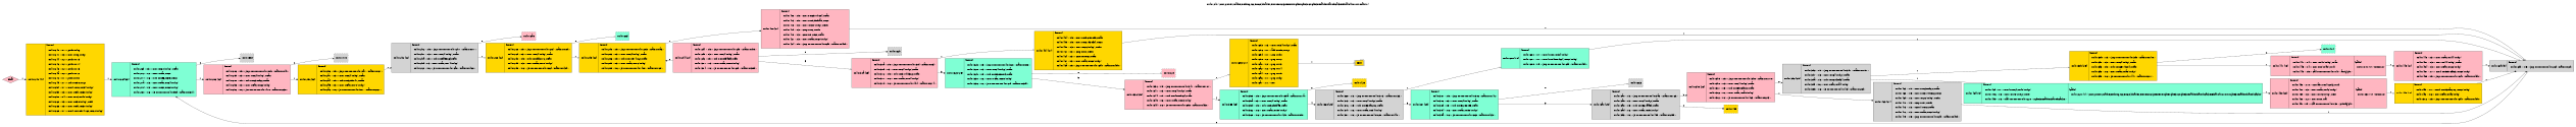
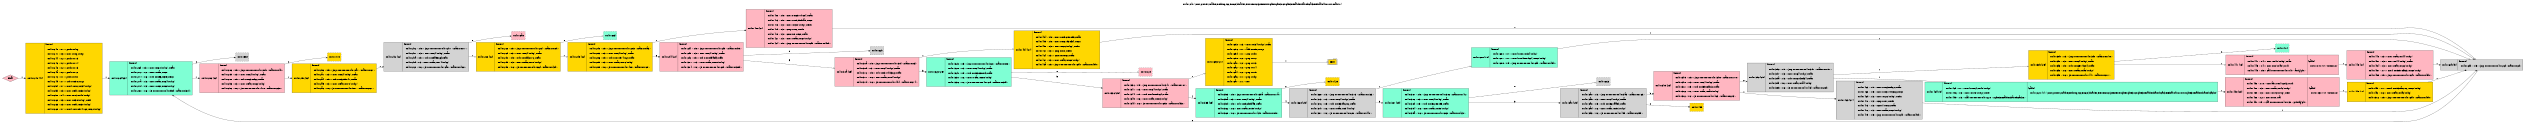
  digraph {
    label="0x401240 (/mnt/c/Users/mathe/Desktop/tcc/POCII/binaries/extr_emscriptentestssqlitesqlite3.c_sqlite3_enable_shared_cache_Final-ollvm.out::main(0))"
    labelloc=t
    rankdir=LR
    node [fillcolor=lightpink shape=record style=filled]
    edge [arrowhead=diamond]
    n1 [height=0.3 label=Final shape=diamond width=0.3]
    n2 [fillcolor=gold label="{\n     0x401240 [47]\l\n     | [instrs]\l\n     &nbsp;&nbsp;0x401240 \<+1\>: push %rbp\l\n     &nbsp;&nbsp;0x401241 \<+3\>: mov %rsp,%rbp\l\n     &nbsp;&nbsp;0x401244 \<+2\>: push %r15\l\n     &nbsp;&nbsp;0x401246 \<+2\>: push %r14\l\n     &nbsp;&nbsp;0x401248 \<+2\>: push %r13\l\n     &nbsp;&nbsp;0x40124a \<+2\>: push %r12\l\n     &nbsp;&nbsp;0x40124c \<+1\>: push %rbx\l\n     &nbsp;&nbsp;0x40124d \<+7\>: sub $0x98,%rsp\l\n     &nbsp;&nbsp;0x401254 \<+7\>: movl $0x0,-0x34(%rbp)\l\n     &nbsp;&nbsp;0x40125b \<+3\>: mov %edi,-0x38(%rbp)\l\n     &nbsp;&nbsp;0x40125e \<+4\>: mov %rsi,-0x40(%rbp)\l\n     &nbsp;&nbsp;0x401262 \<+3\>: mov -0x38(%rbp),%edi\l\n     &nbsp;&nbsp;0x401265 \<+3\>: mov %edi,-0x30(%rbp)\l\n     &nbsp;&nbsp;0x401268 \<+7\>: movl $0x10974162,-0x60(%rbp)\l\n  }"]
    n3 [fillcolor=aquamarine label="{\n     0x40126f [23]\l\n     | [instrs]\l\n     &nbsp;&nbsp;0x40126f \<+3\>: mov -0x60(%rbp),%eax\l\n     &nbsp;&nbsp;0x401272 \<+2\>: mov %eax,%ecx\l\n     &nbsp;&nbsp;0x401274 \<+6\>: sub $0xff3203fe,%ecx\l\n     &nbsp;&nbsp;0x40127a \<+3\>: mov %eax,-0x64(%rbp)\l\n     &nbsp;&nbsp;0x40127d \<+3\>: mov %ecx,-0x68(%rbp)\l\n     &nbsp;&nbsp;0x401280 \<+6\>: je 000000000040155f \<main+0x31f\>\l\n  }"]
    n4 [fillcolor=lightgrey label="{\n     0x40155f\l\n  }" style="dashed,filled"]
    n5 [label="{\n     0x401286 [22]\l\n     | [instrs]\l\n     &nbsp;&nbsp;0x401286 \<+5\>: jmp 000000000040128b \<main+0x4b\>\l\n     &nbsp;&nbsp;0x40128b \<+3\>: mov -0x64(%rbp),%eax\l\n     &nbsp;&nbsp;0x40128e \<+5\>: sub $0x23eef22,%eax\l\n     &nbsp;&nbsp;0x401293 \<+3\>: mov %eax,-0x6c(%rbp)\l\n     &nbsp;&nbsp;0x401296 \<+6\>: je 000000000040147e \<main+0x23e\>\l\n  }"]
-   n6 [fillcolor=lightgrey label="{\n     0x40147e\l\n  }" style="dashed,filled"]
+   n6 [fillcolor=gold label="{\n     0x40147e\l\n  }" style="dashed,filled"]
    n7 [fillcolor=gold label="{\n     0x40129c [22]\l\n     | [instrs]\l\n     &nbsp;&nbsp;0x40129c \<+5\>: jmp 00000000004012a1 \<main+0x61\>\l\n     &nbsp;&nbsp;0x4012a1 \<+3\>: mov -0x64(%rbp),%eax\l\n     &nbsp;&nbsp;0x4012a4 \<+5\>: sub $0x3295747,%eax\l\n     &nbsp;&nbsp;0x4012a9 \<+3\>: mov %eax,-0x70(%rbp)\l\n     &nbsp;&nbsp;0x4012ac \<+6\>: je 0000000000401507 \<main+0x2c7\>\l\n  }"]
    n8 [fillcolor=lightgrey label="{\n     0x4012b2 [22]\l\n     | [instrs]\l\n     &nbsp;&nbsp;0x4012b2 \<+5\>: jmp 00000000004012b7 \<main+0x77\>\l\n     &nbsp;&nbsp;0x4012b7 \<+3\>: mov -0x64(%rbp),%eax\l\n     &nbsp;&nbsp;0x4012ba \<+5\>: sub $0x5a9ec6f,%eax\l\n     &nbsp;&nbsp;0x4012bf \<+3\>: mov %eax,-0x74(%rbp)\l\n     &nbsp;&nbsp;0x4012c2 \<+6\>: je 00000000004016a8 \<main+0x468\>\l\n  }"]
    Exit [fillcolor=gold height=0.3 peripheries=2 shape=folder width=0.3]
    n10 [label="{\n     0x4016a8\l\n  }" style="dashed,filled"]
    n11 [fillcolor=gold label="{\n     0x4012c8 [22]\l\n     | [instrs]\l\n     &nbsp;&nbsp;0x4012c8 \<+5\>: jmp 00000000004012cd \<main+0x8d\>\l\n     &nbsp;&nbsp;0x4012cd \<+3\>: mov -0x64(%rbp),%eax\l\n     &nbsp;&nbsp;0x4012d0 \<+5\>: sub $0xdfd2072,%eax\l\n     &nbsp;&nbsp;0x4012d5 \<+3\>: mov %eax,-0x78(%rbp)\l\n     &nbsp;&nbsp;0x4012d8 \<+6\>: je 000000000040166f \<main+0x42f\>\l\n  }"]
    n12 [fillcolor=gold label="{\n     0x4014f5 [18]\l\n     | [instrs]\l\n     &nbsp;&nbsp;0x4014f5 \<+7\>: movl $0x53ea0282,-0x60(%rbp)\l\n     &nbsp;&nbsp;0x4014fc \<+6\>: mov %eax,-0xac(%rbp)\l\n     &nbsp;&nbsp;0x401502 \<+5\>: jmp 00000000004016db \<main+0x49b\>\l\n  }"]
    n13 [fillcolor=lightgrey label="{\n     0x4016db [5]\l\n     | [instrs]\l\n     &nbsp;&nbsp;0x4016db \<+5\>: jmp 000000000040126f \<main+0x2f\>\l\n  }"]
    n14 [fillcolor=aquamarine label="{\n     0x40166f\l\n  }" style="dashed,filled"]
    n15 [fillcolor=gold label="{\n     0x4012de [22]\l\n     | [instrs]\l\n     &nbsp;&nbsp;0x4012de \<+5\>: jmp 00000000004012e3 \<main+0xa3\>\l\n     &nbsp;&nbsp;0x4012e3 \<+3\>: mov -0x64(%rbp),%eax\l\n     &nbsp;&nbsp;0x4012e6 \<+5\>: sub $0x10974162,%eax\l\n     &nbsp;&nbsp;0x4012eb \<+3\>: mov %eax,-0x7c(%rbp)\l\n     &nbsp;&nbsp;0x4012ee \<+6\>: je 000000000040140e \<main+0x1ce\>\l\n  }"]
    n16 [label="{\n     0x4014de [23]\l\n     | [instrs]\l\n     &nbsp;&nbsp;0x4014de \<+10\>: movabs $0x4020f2,%rdi\l\n     &nbsp;&nbsp;0x4014e8 \<+3\>: mov %eax,-0x4c(%rbp)\l\n     &nbsp;&nbsp;0x4014eb \<+3\>: mov -0x4c(%rbp),%esi\l\n     &nbsp;&nbsp;0x4014ee \<+2\>: mov $0x0,%al\l\n     &nbsp;&nbsp;0x4014f0 \<+5\>: call 0000000000401030 \<printf@plt\>\l\n     | [calls]\l\n     &nbsp;&nbsp;0x401030 \{1\} (unknown)\l\n  }"]
    n17 [label="{\n     0x40140e [27]\l\n     | [instrs]\l\n     &nbsp;&nbsp;0x40140e \<+5\>: mov $0x6577bce4,%eax\l\n     &nbsp;&nbsp;0x401413 \<+5\>: mov $0x52befda5,%ecx\l\n     &nbsp;&nbsp;0x401418 \<+3\>: mov -0x30(%rbp),%edx\l\n     &nbsp;&nbsp;0x40141b \<+3\>: cmp $0x2,%edx\l\n     &nbsp;&nbsp;0x40141e \<+3\>: cmovne %ecx,%eax\l\n     &nbsp;&nbsp;0x401421 \<+3\>: mov %eax,-0x60(%rbp)\l\n     &nbsp;&nbsp;0x401424 \<+5\>: jmp 00000000004016db \<main+0x49b\>\l\n  }"]
    n18 [label="{\n     0x4012f4 [22]\l\n     | [instrs]\l\n     &nbsp;&nbsp;0x4012f4 \<+5\>: jmp 00000000004012f9 \<main+0xb9\>\l\n     &nbsp;&nbsp;0x4012f9 \<+3\>: mov -0x64(%rbp),%eax\l\n     &nbsp;&nbsp;0x4012fc \<+5\>: sub $0x1ef9a8ff,%eax\l\n     &nbsp;&nbsp;0x401301 \<+3\>: mov %eax,-0x80(%rbp)\l\n     &nbsp;&nbsp;0x401304 \<+6\>: je 000000000040162b \<main+0x3eb\>\l\n  }"]
    n19 [label="{\n     0x40144e [21]\l\n     | [instrs]\l\n     &nbsp;&nbsp;0x40144e \<+3\>: mov %eax,-0x44(%rbp)\l\n     &nbsp;&nbsp;0x401451 \<+3\>: mov -0x44(%rbp),%eax\l\n     &nbsp;&nbsp;0x401454 \<+3\>: mov %eax,-0x2c(%rbp)\l\n     &nbsp;&nbsp;0x401457 \<+7\>: movl $0x5908fbc3,-0x60(%rbp)\l\n     &nbsp;&nbsp;0x40145e \<+5\>: jmp 00000000004016db \<main+0x49b\>\l\n  }"]
    n20 [fillcolor=lightgrey label="{\n     0x40162b\l\n  }" style="dashed,filled"]
    n21 [label="{\n     0x40130a [25]\l\n     | [instrs]\l\n     &nbsp;&nbsp;0x40130a \<+5\>: jmp 000000000040130f \<main+0xcf\>\l\n     &nbsp;&nbsp;0x40130f \<+3\>: mov -0x64(%rbp),%eax\l\n     &nbsp;&nbsp;0x401312 \<+5\>: sub $0x317bb36c,%eax\l\n     &nbsp;&nbsp;0x401317 \<+6\>: mov %eax,-0x84(%rbp)\l\n     &nbsp;&nbsp;0x40131d \<+6\>: je 00000000004014b4 \<main+0x274\>\l\n  }"]
    n22 [fillcolor=aquamarine label="{\n     0x401404\l\n  }" style="dashed,filled"]
    n23 [fillcolor=gold label="{\n     0x4014b4 [27]\l\n     | [instrs]\l\n     &nbsp;&nbsp;0x4014b4 \<+5\>: mov $0x561e8095,%eax\l\n     &nbsp;&nbsp;0x4014b9 \<+5\>: mov $0x61d30f34,%ecx\l\n     &nbsp;&nbsp;0x4014be \<+3\>: mov -0x2c(%rbp),%edx\l\n     &nbsp;&nbsp;0x4014c1 \<+3\>: cmp $0x0,%edx\l\n     &nbsp;&nbsp;0x4014c4 \<+3\>: cmove %ecx,%eax\l\n     &nbsp;&nbsp;0x4014c7 \<+3\>: mov %eax,-0x60(%rbp)\l\n     &nbsp;&nbsp;0x4014ca \<+5\>: jmp 00000000004016db \<main+0x49b\>\l\n  }"]
    n24 [fillcolor=aquamarine label="{\n     0x401323 [25]\l\n     | [instrs]\l\n     &nbsp;&nbsp;0x401323 \<+5\>: jmp 0000000000401328 \<main+0xe8\>\l\n     &nbsp;&nbsp;0x401328 \<+3\>: mov -0x64(%rbp),%eax\l\n     &nbsp;&nbsp;0x40132b \<+5\>: sub $0x33838e1f,%eax\l\n     &nbsp;&nbsp;0x401330 \<+6\>: mov %eax,-0x88(%rbp)\l\n     &nbsp;&nbsp;0x401336 \<+6\>: je 000000000040161f \<main+0x3df\>\l\n  }"]
    n25 [label="{\n     0x401441 [13]\l\n     | [instrs]\l\n     &nbsp;&nbsp;0x401441 \<+4\>: mov -0x40(%rbp),%rax\l\n     &nbsp;&nbsp;0x401445 \<+4\>: mov 0x8(%rax),%rdi\l\n     &nbsp;&nbsp;0x401449 \<+5\>: call 0000000000401040 \<atoi@plt\>\l\n     | [calls]\l\n     &nbsp;&nbsp;0x401040 \{1\} (unknown)\l\n  }"]
    n26 [label="{\n     0x40161f\l\n  }" style="dashed,filled"]
    n27 [label="{\n     0x40133c [25]\l\n     | [instrs]\l\n     &nbsp;&nbsp;0x40133c \<+5\>: jmp 0000000000401341 \<main+0x101\>\l\n     &nbsp;&nbsp;0x401341 \<+3\>: mov -0x64(%rbp),%eax\l\n     &nbsp;&nbsp;0x401344 \<+5\>: sub $0x4e80dcc4,%eax\l\n     &nbsp;&nbsp;0x401349 \<+6\>: mov %eax,-0x8c(%rbp)\l\n     &nbsp;&nbsp;0x40134f \<+6\>: je 0000000000401693 \<main+0x453\>\l\n  }"]
    n28 [fillcolor=gold label="{\n     0x4013eb [25]\l\n     | [instrs]\l\n     &nbsp;&nbsp;0x4013eb \<+5\>: jmp 00000000004013f0 \<main+0x1b0\>\l\n     &nbsp;&nbsp;0x4013f0 \<+3\>: mov -0x64(%rbp),%eax\l\n     &nbsp;&nbsp;0x4013f3 \<+5\>: sub $0x6577bce4,%eax\l\n     &nbsp;&nbsp;0x4013f8 \<+6\>: mov %eax,-0xa8(%rbp)\l\n     &nbsp;&nbsp;0x4013fe \<+6\>: je 0000000000401441 \<main+0x201\>\l\n  }"]
    n29 [fillcolor=gold label="{\n     0x401693 [21]\l\n     | [instrs]\l\n     &nbsp;&nbsp;0x401693 \<+3\>: mov -0x34(%rbp),%eax\l\n     &nbsp;&nbsp;0x401696 \<+7\>: add $0x98,%rsp\l\n     &nbsp;&nbsp;0x40169d \<+1\>: pop %rbx\l\n     &nbsp;&nbsp;0x40169e \<+2\>: pop %r12\l\n     &nbsp;&nbsp;0x4016a0 \<+2\>: pop %r13\l\n     &nbsp;&nbsp;0x4016a2 \<+2\>: pop %r14\l\n     &nbsp;&nbsp;0x4016a4 \<+2\>: pop %r15\l\n     &nbsp;&nbsp;0x4016a6 \<+1\>: pop %rbp\l\n     &nbsp;&nbsp;0x4016a7 \<+1\>: ret\l\n  }"]
    n30 [fillcolor=aquamarine label="{\n     0x401355 [25]\l\n     | [instrs]\l\n     &nbsp;&nbsp;0x401355 \<+5\>: jmp 000000000040135a \<main+0x11a\>\l\n     &nbsp;&nbsp;0x40135a \<+3\>: mov -0x64(%rbp),%eax\l\n     &nbsp;&nbsp;0x40135d \<+5\>: sub $0x52befda5,%eax\l\n     &nbsp;&nbsp;0x401362 \<+6\>: mov %eax,-0x90(%rbp)\l\n     &nbsp;&nbsp;0x401368 \<+6\>: je 0000000000401429 \<main+0x1e9\>\l\n  }"]
    n31 [fillcolor=aquamarine label="{\n     0x4014cf [15]\l\n     | [instrs]\l\n     &nbsp;&nbsp;0x4014cf \<+7\>: movl $0x64,-0x48(%rbp)\l\n     &nbsp;&nbsp;0x4014d6 \<+3\>: mov -0x48(%rbp),%edi\l\n     &nbsp;&nbsp;0x4014d9 \<+5\>: call 0000000000401220 \<sqlite3_enable_shared_cache\>\l\n     | [calls]\l\n     &nbsp;&nbsp;0x401220 \{1\} (/mnt/c/Users/mathe/Desktop/tcc/POCII/binaries/extr_emscriptentestssqlitesqlite3.c_sqlite3_enable_shared_cache_Final-ollvm.out::sqlite3_enable_shared_cache)\l\n  }"]
    n32 [fillcolor=gold label="{\n     0x401429\l\n  }" style="dashed,filled"]
    n33 [fillcolor=lightgrey label="{\n     0x40136e [25]\l\n     | [instrs]\l\n     &nbsp;&nbsp;0x40136e \<+5\>: jmp 0000000000401373 \<main+0x133\>\l\n     &nbsp;&nbsp;0x401373 \<+3\>: mov -0x64(%rbp),%eax\l\n     &nbsp;&nbsp;0x401376 \<+5\>: sub $0x53ea0282,%eax\l\n     &nbsp;&nbsp;0x40137b \<+6\>: mov %eax,-0x94(%rbp)\l\n     &nbsp;&nbsp;0x401381 \<+6\>: je 0000000000401680 \<main+0x440\>\l\n  }"]
    n34 [fillcolor=lightgrey label="{\n     0x4013d2 [25]\l\n     | [instrs]\l\n     &nbsp;&nbsp;0x4013d2 \<+5\>: jmp 00000000004013d7 \<main+0x197\>\l\n     &nbsp;&nbsp;0x4013d7 \<+3\>: mov -0x64(%rbp),%eax\l\n     &nbsp;&nbsp;0x4013da \<+5\>: sub $0x61d30f34,%eax\l\n     &nbsp;&nbsp;0x4013df \<+6\>: mov %eax,-0xa4(%rbp)\l\n     &nbsp;&nbsp;0x4013e5 \<+6\>: je 00000000004014cf \<main+0x28f\>\l\n  }"]
    n35 [fillcolor=aquamarine label="{\n     0x401680 [19]\l\n     | [instrs]\l\n     &nbsp;&nbsp;0x401680 \<+7\>: movl $0x0,-0x34(%rbp)\l\n     &nbsp;&nbsp;0x401687 \<+7\>: movl $0x4e80dcc4,-0x60(%rbp)\l\n     &nbsp;&nbsp;0x40168e \<+5\>: jmp 00000000004016db \<main+0x49b\>\l\n  }"]
    n36 [fillcolor=aquamarine label="{\n     0x401387 [25]\l\n     | [instrs]\l\n     &nbsp;&nbsp;0x401387 \<+5\>: jmp 000000000040138c \<main+0x14c\>\l\n     &nbsp;&nbsp;0x40138c \<+3\>: mov -0x64(%rbp),%eax\l\n     &nbsp;&nbsp;0x40138f \<+5\>: sub $0x561e8095,%eax\l\n     &nbsp;&nbsp;0x401394 \<+6\>: mov %eax,-0x98(%rbp)\l\n     &nbsp;&nbsp;0x40139a \<+6\>: je 0000000000401663 \<main+0x423\>\l\n  }"]
    n37 [fillcolor=lightgrey label="{\n     0x401463 [27]\l\n     | [instrs]\l\n     &nbsp;&nbsp;0x401463 \<+5\>: mov $0x23eef22,%eax\l\n     &nbsp;&nbsp;0x401468 \<+5\>: mov $0x317bb36c,%ecx\l\n     &nbsp;&nbsp;0x40146d \<+3\>: mov -0x2c(%rbp),%edx\l\n     &nbsp;&nbsp;0x401470 \<+3\>: cmp $0x1,%edx\l\n     &nbsp;&nbsp;0x401473 \<+3\>: cmovl %ecx,%eax\l\n     &nbsp;&nbsp;0x401476 \<+3\>: mov %eax,-0x60(%rbp)\l\n     &nbsp;&nbsp;0x401479 \<+5\>: jmp 00000000004016db \<main+0x49b\>\l\n  }"]
    n38 [fillcolor=lightgrey label="{\n     0x401663\l\n  }" style="dashed,filled"]
    n39 [fillcolor=lightgrey label="{\n     0x4013a0 [25]\l\n     | [instrs]\l\n     &nbsp;&nbsp;0x4013a0 \<+5\>: jmp 00000000004013a5 \<main+0x165\>\l\n     &nbsp;&nbsp;0x4013a5 \<+3\>: mov -0x64(%rbp),%eax\l\n     &nbsp;&nbsp;0x4013a8 \<+5\>: sub $0x561faaed,%eax\l\n     &nbsp;&nbsp;0x4013ad \<+6\>: mov %eax,-0x9c(%rbp)\l\n     &nbsp;&nbsp;0x4013b3 \<+6\>: je 0000000000401499 \<main+0x259\>\l\n  }"]
    n40 [label="{\n     0x4013b9 [25]\l\n     | [instrs]\l\n     &nbsp;&nbsp;0x4013b9 \<+5\>: jmp 00000000004013be \<main+0x17e\>\l\n     &nbsp;&nbsp;0x4013be \<+3\>: mov -0x64(%rbp),%eax\l\n     &nbsp;&nbsp;0x4013c1 \<+5\>: sub $0x5908fbc3,%eax\l\n     &nbsp;&nbsp;0x4013c6 \<+6\>: mov %eax,-0xa0(%rbp)\l\n     &nbsp;&nbsp;0x4013cc \<+6\>: je 0000000000401463 \<main+0x223\>\l\n  }"]
    n41 [fillcolor=gold label="{\n     0x401499\l\n  }" style="dashed,filled"]
    n1 -> n2 [label=" 1"]
    n2 -> n3 [label=" 1"]
    n3 -> n4 [label=" 0"]
    n3 -> n5 [label=" 7"]
    n5 -> n6 [arrowhead=vee label=" 0"]
    n5 -> n7 [label=" 7"]
    n7 -> n8 [arrowhead=vee label=" 7"]
    n8 -> n10 [arrowhead=vee label=" 0"]
    n8 -> n11 [arrowhead=onormal label=" 7"]
    n11 -> n14 [arrowhead=onormal label=" 0"]
    n11 -> n15 [arrowhead=onormal label=" 7"]
    n12 -> n13 [label=" 1"]
    n13 -> n3 [arrowhead=vee label=" 6"]
    n15 -> n17 [label=" 1"]
-   n18 -> n15 [label=" 6"]
+   n15 -> n18 [label=" 6"]
    n16 -> n12 [arrowhead=onormal label=" 1"]
    n17 -> n13 [arrowhead=onormal label=" 1"]
    n18 -> n20 [label=" 0"]
    n18 -> n21 [arrowhead=onormal label=" 6"]
    n19 -> n13 [arrowhead=vee label=" 1"]
    n21 -> n23 [arrowhead=onormal label=" 1"]
    n21 -> n24 [label=" 5"]
    n23 -> n13 [arrowhead=vee label=" 1"]
    n24 -> n26 [arrowhead=onormal label=" 0"]
    n24 -> n27 [arrowhead=vee label=" 5"]
    n25 -> n19 [label=" 1"]
    n27 -> n29 [arrowhead=onormal label=" 1"]
    n27 -> n30 [label=" 4"]
    n28 -> n22 [arrowhead=vee label=" 0"]
    n28 -> n25 [arrowhead=onormal label=" 1"]
    n29 -> Exit [arrowhead=onormal label=" 1"]
    n30 -> n32 [arrowhead=onormal label=" 0"]
    n30 -> n33 [label=" 4"]
    n31 -> n16 [label=" 1"]
    n33 -> n35 [arrowhead=onormal label=" 1"]
    n33 -> n36 [arrowhead=vee label=" 3"]
    n34 -> n28 [arrowhead=onormal label=" 1"]
    n34 -> n31 [arrowhead=onormal label=" 1"]
    n35 -> n13 [arrowhead=onormal label=" 1"]
    n36 -> n38 [arrowhead=onormal label=" 0"]
    n36 -> n39 [label=" 3"]
    n37 -> n13 [arrowhead=vee label=" 1"]
    n39 -> n40 [label=" 3"]
    n39 -> n41 [label=" 0"]
    n40 -> n34 [arrowhead=vee label=" 2"]
    n40 -> n37 [label=" 1"]
  }
